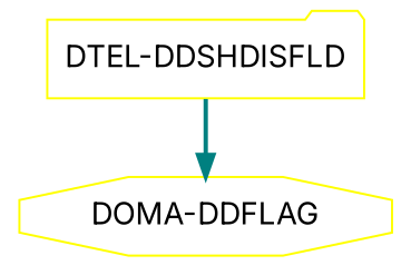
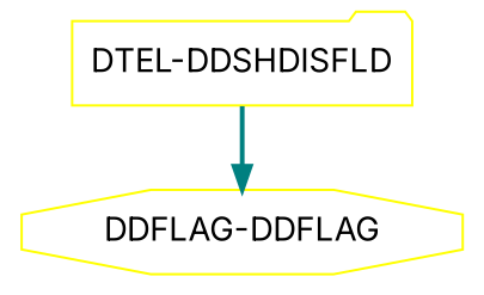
  digraph {
    fontname=Inter
    node [color=yellow fontname=Inter]
    "DTEL-DDSHDISFLD" [shape=folder]
-   "DOMA-DDFLAG" [shape=octagon]
+   "DOMA-DDFLAG" [shape=octagon label="DDFLAG-DDFLAG"]
    "DTEL-DDSHDISFLD" -> "DOMA-DDFLAG" [color=teal style=bold fontname=Inter]
  }
